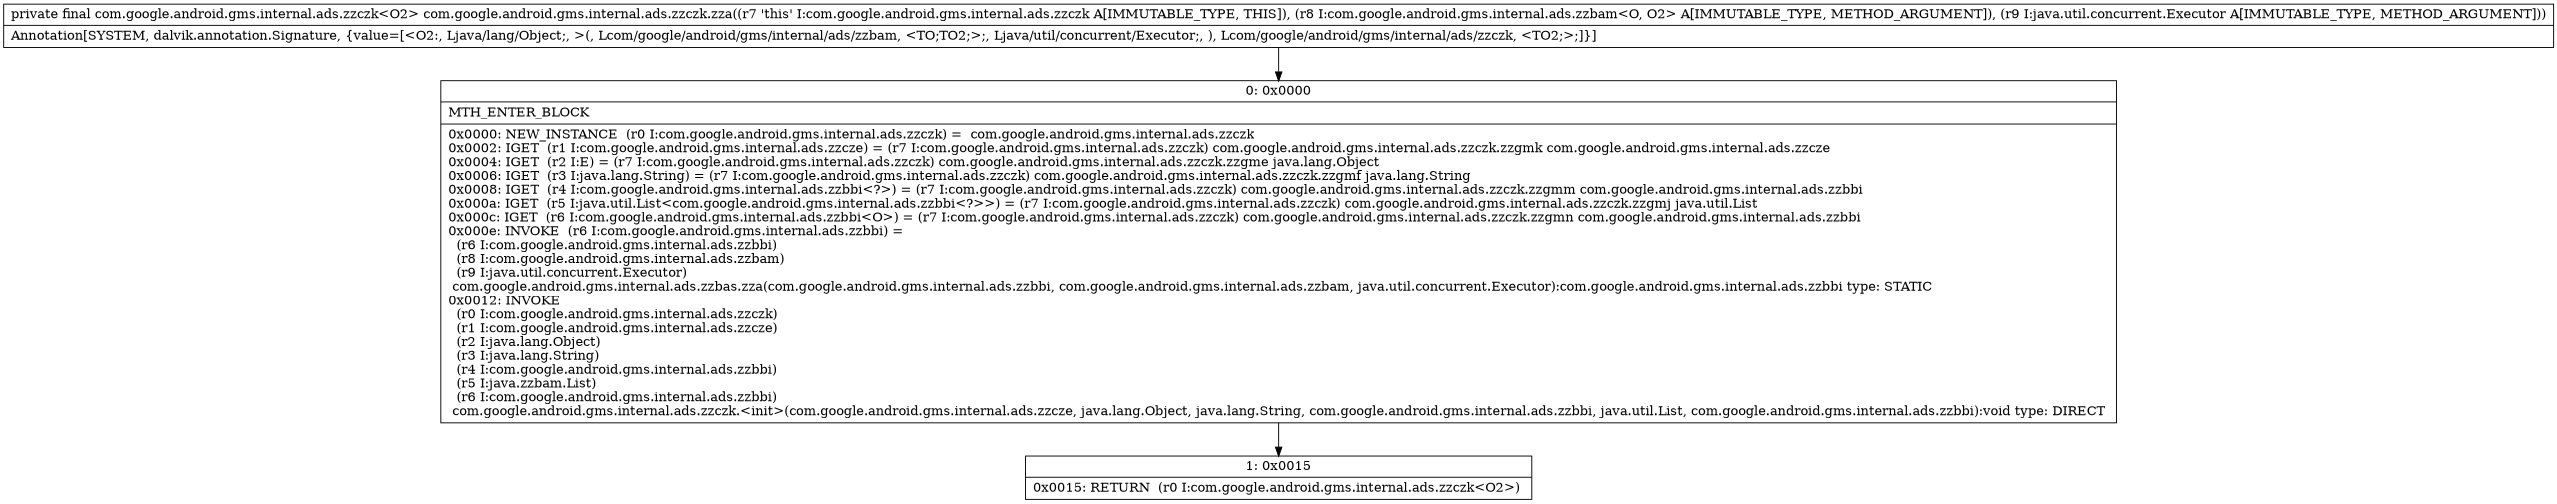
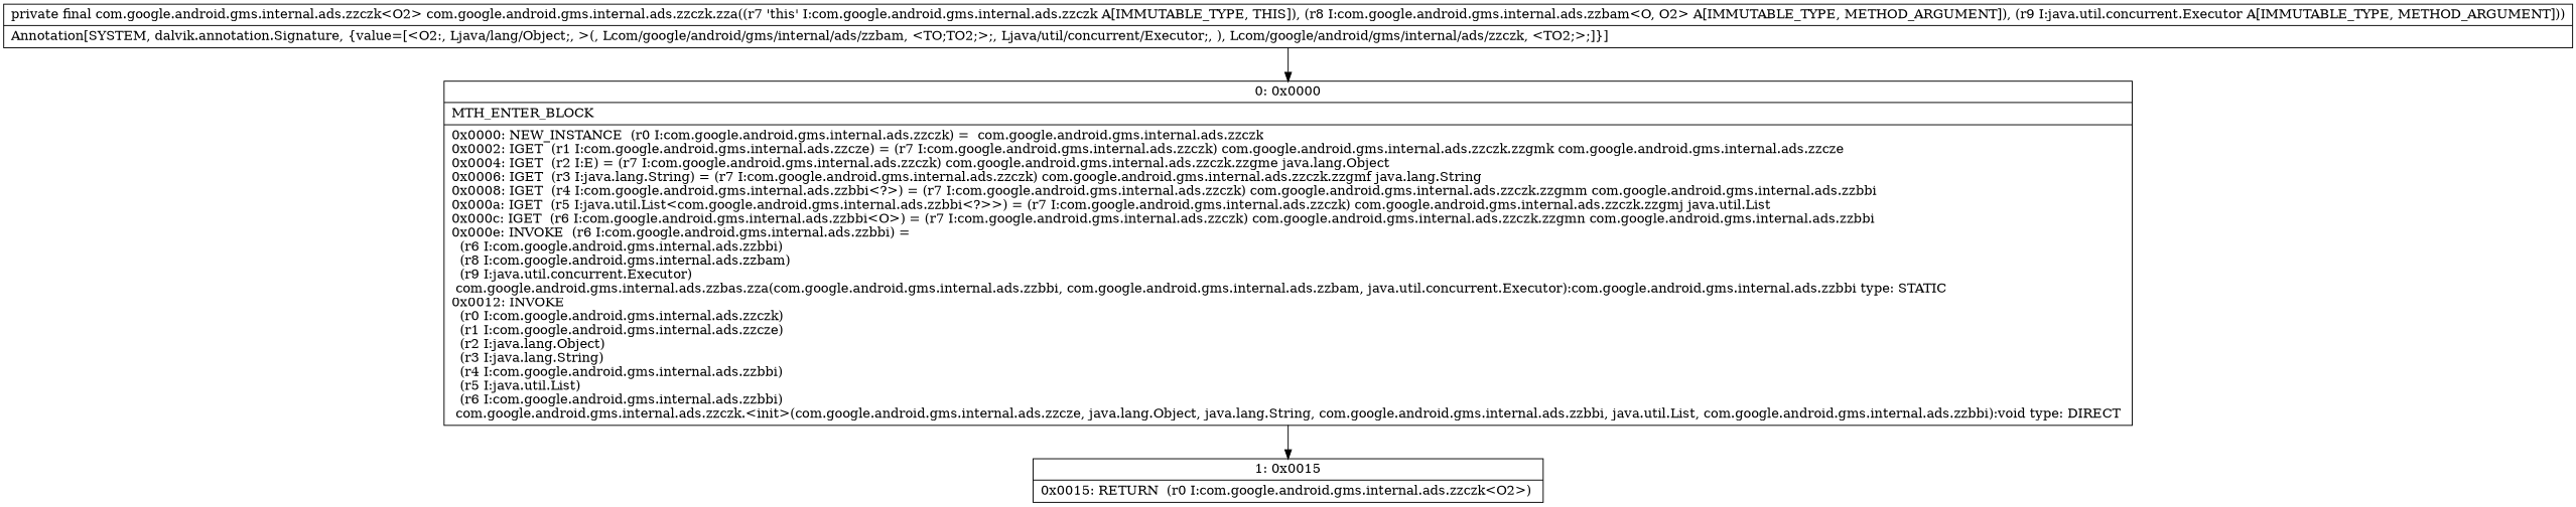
  digraph {
    node [shape=record]
-   n1 [label="{0\:\ 0x0000|MTH_ENTER_BLOCK\l|0x0000: NEW_INSTANCE  (r0 I:com.google.android.gms.internal.ads.zzczk) =  com.google.android.gms.internal.ads.zzczk \l0x0002: IGET  (r1 I:com.google.android.gms.internal.ads.zzcze) = (r7 I:com.google.android.gms.internal.ads.zzczk) com.google.android.gms.internal.ads.zzczk.zzgmk com.google.android.gms.internal.ads.zzcze \l0x0004: IGET  (r2 I:E) = (r7 I:com.google.android.gms.internal.ads.zzczk) com.google.android.gms.internal.ads.zzczk.zzgme java.lang.Object \l0x0006: IGET  (r3 I:java.lang.String) = (r7 I:com.google.android.gms.internal.ads.zzczk) com.google.android.gms.internal.ads.zzczk.zzgmf java.lang.String \l0x0008: IGET  (r4 I:com.google.android.gms.internal.ads.zzbbi\<?\>) = (r7 I:com.google.android.gms.internal.ads.zzczk) com.google.android.gms.internal.ads.zzczk.zzgmm com.google.android.gms.internal.ads.zzbbi \l0x000a: IGET  (r5 I:java.util.List\<com.google.android.gms.internal.ads.zzbbi\<?\>\>) = (r7 I:com.google.android.gms.internal.ads.zzczk) com.google.android.gms.internal.ads.zzczk.zzgmj java.util.List \l0x000c: IGET  (r6 I:com.google.android.gms.internal.ads.zzbbi\<O\>) = (r7 I:com.google.android.gms.internal.ads.zzczk) com.google.android.gms.internal.ads.zzczk.zzgmn com.google.android.gms.internal.ads.zzbbi \l0x000e: INVOKE  (r6 I:com.google.android.gms.internal.ads.zzbbi) = \l  (r6 I:com.google.android.gms.internal.ads.zzbbi)\l  (r8 I:com.google.android.gms.internal.ads.zzbam)\l  (r9 I:java.util.concurrent.Executor)\l com.google.android.gms.internal.ads.zzbas.zza(com.google.android.gms.internal.ads.zzbbi, com.google.android.gms.internal.ads.zzbam, java.util.concurrent.Executor):com.google.android.gms.internal.ads.zzbbi type: STATIC \l0x0012: INVOKE  \l  (r0 I:com.google.android.gms.internal.ads.zzczk)\l  (r1 I:com.google.android.gms.internal.ads.zzcze)\l  (r2 I:java.lang.Object)\l  (r3 I:java.lang.String)\l  (r4 I:com.google.android.gms.internal.ads.zzbbi)\l  (r5 I:java.zzbam.List)\l  (r6 I:com.google.android.gms.internal.ads.zzbbi)\l com.google.android.gms.internal.ads.zzczk.\<init\>(com.google.android.gms.internal.ads.zzcze, java.lang.Object, java.lang.String, com.google.android.gms.internal.ads.zzbbi, java.util.List, com.google.android.gms.internal.ads.zzbbi):void type: DIRECT \l}"]
+   n1 [label="{0\:\ 0x0000|MTH_ENTER_BLOCK\l|0x0000: NEW_INSTANCE  (r0 I:com.google.android.gms.internal.ads.zzczk) =  com.google.android.gms.internal.ads.zzczk \l0x0002: IGET  (r1 I:com.google.android.gms.internal.ads.zzcze) = (r7 I:com.google.android.gms.internal.ads.zzczk) com.google.android.gms.internal.ads.zzczk.zzgmk com.google.android.gms.internal.ads.zzcze \l0x0004: IGET  (r2 I:E) = (r7 I:com.google.android.gms.internal.ads.zzczk) com.google.android.gms.internal.ads.zzczk.zzgme java.lang.Object \l0x0006: IGET  (r3 I:java.lang.String) = (r7 I:com.google.android.gms.internal.ads.zzczk) com.google.android.gms.internal.ads.zzczk.zzgmf java.lang.String \l0x0008: IGET  (r4 I:com.google.android.gms.internal.ads.zzbbi\<?\>) = (r7 I:com.google.android.gms.internal.ads.zzczk) com.google.android.gms.internal.ads.zzczk.zzgmm com.google.android.gms.internal.ads.zzbbi \l0x000a: IGET  (r5 I:java.util.List\<com.google.android.gms.internal.ads.zzbbi\<?\>\>) = (r7 I:com.google.android.gms.internal.ads.zzczk) com.google.android.gms.internal.ads.zzczk.zzgmj java.util.List \l0x000c: IGET  (r6 I:com.google.android.gms.internal.ads.zzbbi\<O\>) = (r7 I:com.google.android.gms.internal.ads.zzczk) com.google.android.gms.internal.ads.zzczk.zzgmn com.google.android.gms.internal.ads.zzbbi \l0x000e: INVOKE  (r6 I:com.google.android.gms.internal.ads.zzbbi) = \l  (r6 I:com.google.android.gms.internal.ads.zzbbi)\l  (r8 I:com.google.android.gms.internal.ads.zzbam)\l  (r9 I:java.util.concurrent.Executor)\l com.google.android.gms.internal.ads.zzbas.zza(com.google.android.gms.internal.ads.zzbbi, com.google.android.gms.internal.ads.zzbam, java.util.concurrent.Executor):com.google.android.gms.internal.ads.zzbbi type: STATIC \l0x0012: INVOKE  \l  (r0 I:com.google.android.gms.internal.ads.zzczk)\l  (r1 I:com.google.android.gms.internal.ads.zzcze)\l  (r2 I:java.lang.Object)\l  (r3 I:java.lang.String)\l  (r4 I:com.google.android.gms.internal.ads.zzbbi)\l  (r5 I:java.util.List)\l  (r6 I:com.google.android.gms.internal.ads.zzbbi)\l com.google.android.gms.internal.ads.zzczk.\<init\>(com.google.android.gms.internal.ads.zzcze, java.lang.Object, java.lang.String, com.google.android.gms.internal.ads.zzbbi, java.util.List, com.google.android.gms.internal.ads.zzbbi):void type: DIRECT \l}"]
    n2 [label="{1\:\ 0x0015|0x0015: RETURN  (r0 I:com.google.android.gms.internal.ads.zzczk\<O2\>) \l}"]
    n3 [label="{private final com.google.android.gms.internal.ads.zzczk\<O2\> com.google.android.gms.internal.ads.zzczk.zza((r7 'this' I:com.google.android.gms.internal.ads.zzczk A[IMMUTABLE_TYPE, THIS]), (r8 I:com.google.android.gms.internal.ads.zzbam\<O, O2\> A[IMMUTABLE_TYPE, METHOD_ARGUMENT]), (r9 I:java.util.concurrent.Executor A[IMMUTABLE_TYPE, METHOD_ARGUMENT]))  | Annotation[SYSTEM, dalvik.annotation.Signature, \{value=[\<O2:, Ljava\/lang\/Object;, \>(, Lcom\/google\/android\/gms\/internal\/ads\/zzbam, \<TO;TO2;\>;, Ljava\/util\/concurrent\/Executor;, ), Lcom\/google\/android\/gms\/internal\/ads\/zzczk, \<TO2;\>;]\}]\l}"]
    n1 -> n2
    n3 -> n1
  }
